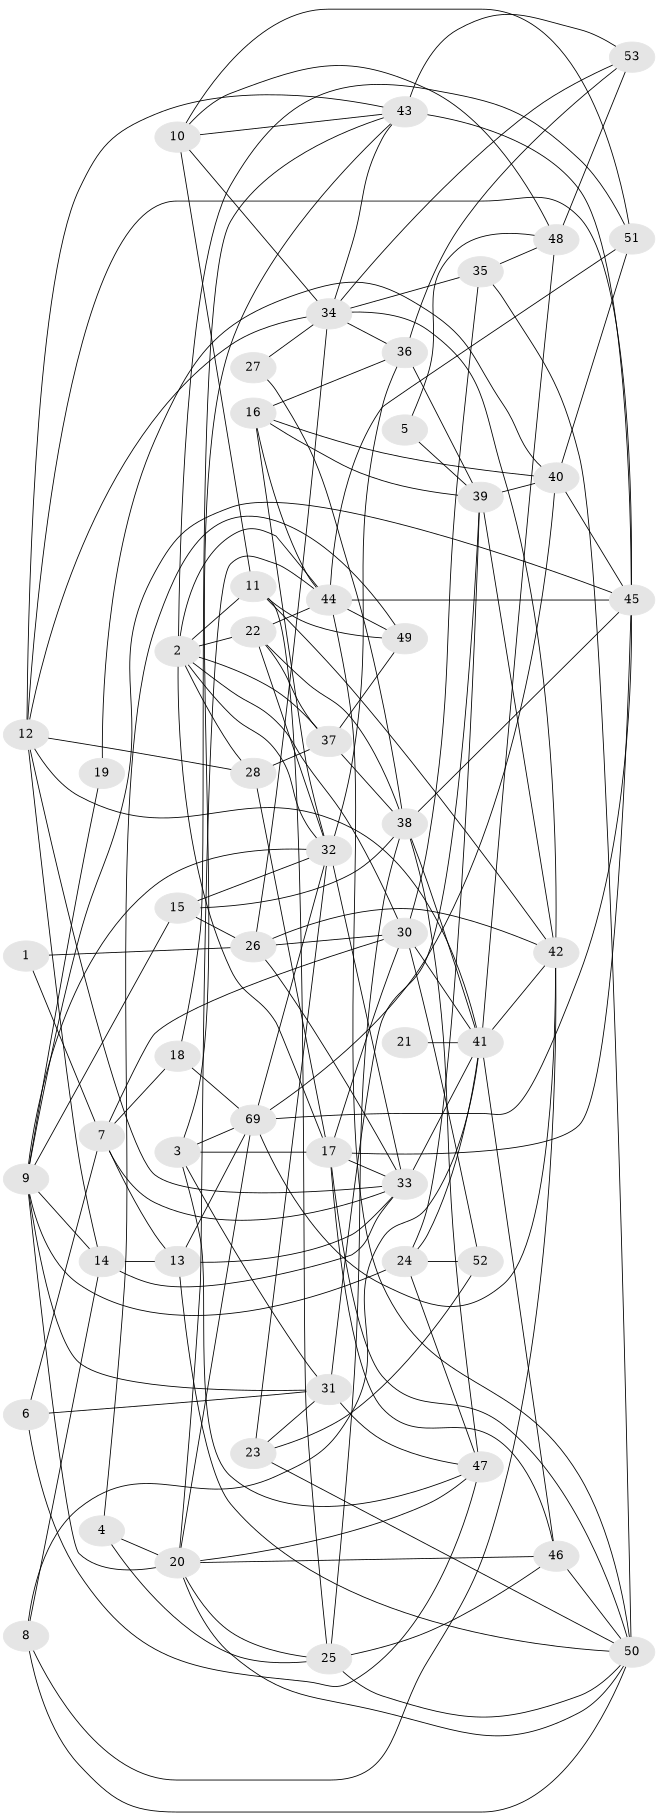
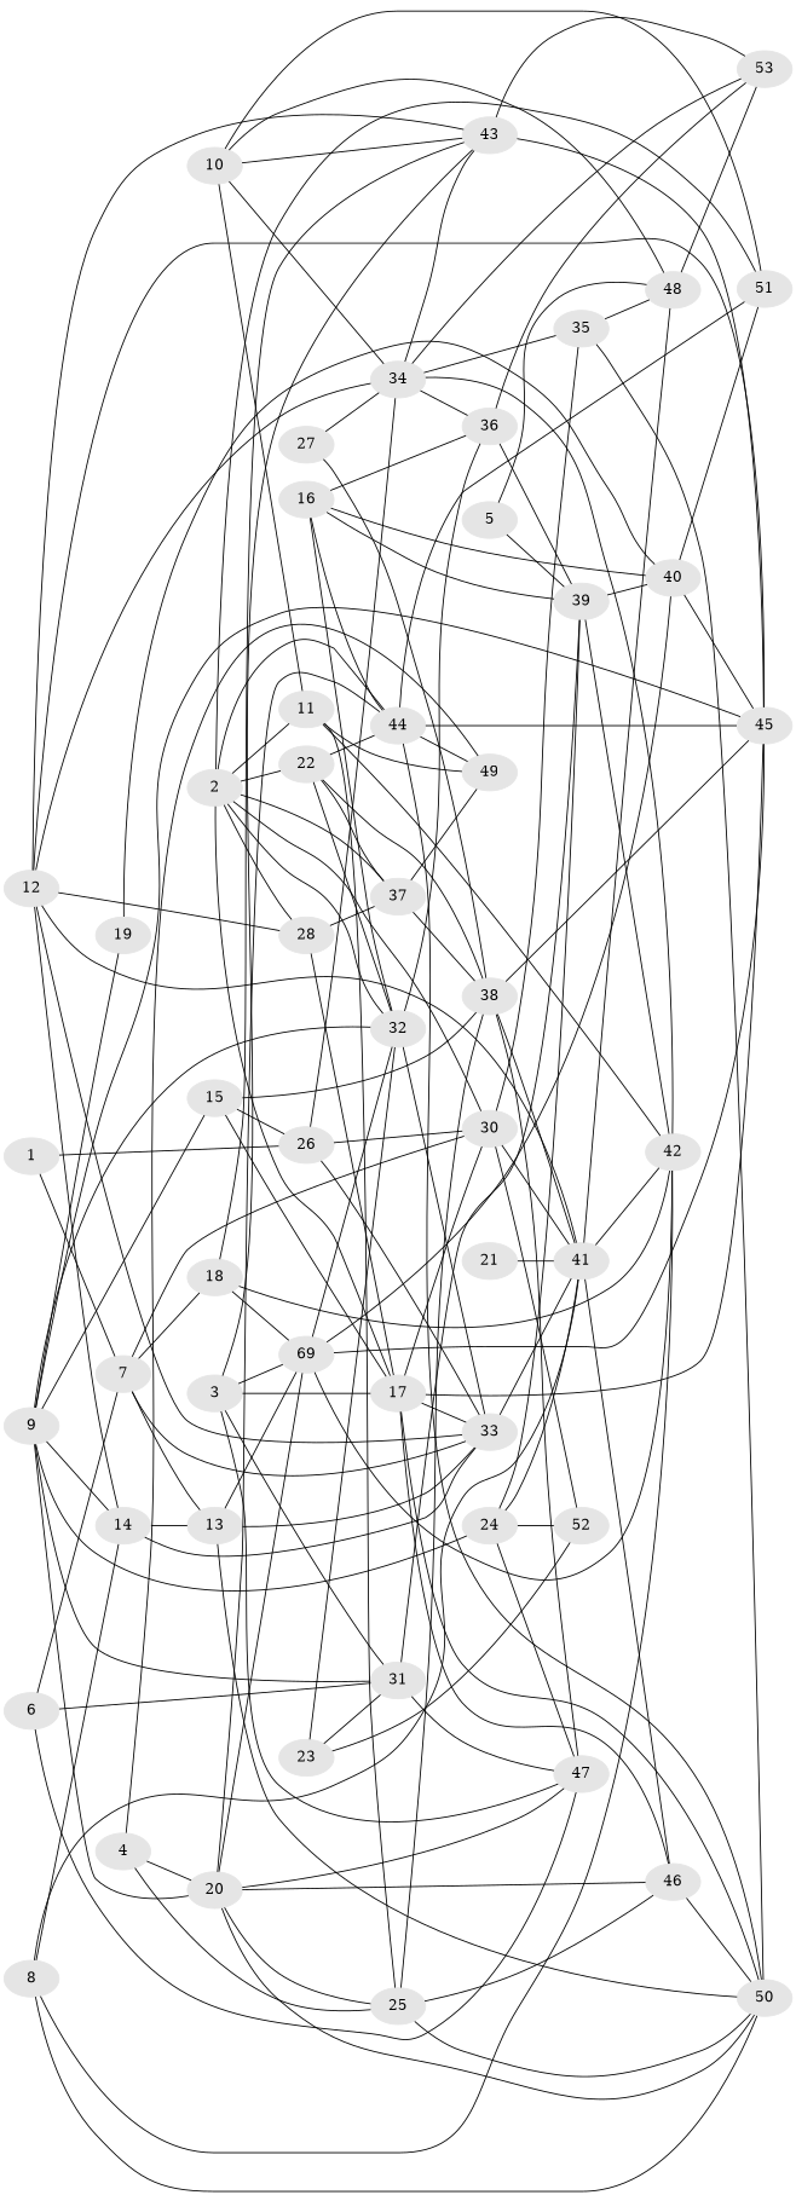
  graph {
    rankdir=LR
    node [color=gray90 style=filled]
    edge [weight=1.0]
    1
    7
    26
    30
    13
    18
    33
    34
    2
    11
    17
    22
    28
    32
    37
    44
    51
    25
    49
    42
    50
    45
    46
    38
    41
    52
    35
    36
    3
    n30 [label=69]
    31
    43
    47
    40
    39
    53
    4
    20
    5
    48
    6
    8
    14
    9
    15
    19
    24
    10
    12
    16
    21
    23
    27
    1 -- 7
    1 -- 26
    7 -- 30
    7 -- 13
    7 -- 18
    7 -- 33
    26 -- 30
    26 -- 33
    26 -- 34
    30 -- 41
    30 -- 52
    30 -- 35
    13 -- 33
    13 -- 50
    13 -- n30
-   26 -- 42
+   18 -- 42
    18 -- n30
    18 -- 43 [weight=2.0]
    33 -- 41 [weight=2.0]
    34 -- 42
    34 -- 35
    34 -- 36
    34 -- 43
    34 -- 53
    2 -- 30
    2 -- 11
    2 -- 17
    2 -- 22 [weight=2.0]
    2 -- 28
    2 -- 32
    2 -- 37
    2 -- 44
    2 -- 51
    11 -- 25
    11 -- 49
    11 -- 42
    17 -- 30
    17 -- 33
    17 -- 50
    17 -- 45
    17 -- 46
    22 -- 32
    22 -- 37
    22 -- 44
    22 -- 38
    28 -- 17
    28 -- 37
    32 -- 33 [weight=2.0]
    32 -- 36
    37 -- 49
    37 -- 38
    44 -- 51
    44 -- 49
    44 -- 50
    44 -- 45 [weight=2.0]
    25 -- 50
    25 -- 46
    25 -- 38
    46 -- 50
    38 -- 45
    38 -- 41
    38 -- 47 [weight=3.0]
    41 -- 42
    41 -- 46
    41 -- 48
    35 -- 50
    35 -- 48
    36 -- 39
    36 -- 53
    3 -- 17
    3 -- n30
    3 -- 31
    3 -- 43
    3 -- 47
    n30 -- 32
    n30 -- 42
    n30 -- 45
    n30 -- 40
    31 -- 47
    31 -- 39
    43 -- 45
    43 -- 53
    40 -- 51
    40 -- 45
    39 -- 42
    39 -- 40
    4 -- 25
    4 -- 49
    4 -- 20
    20 -- 44
    20 -- 25
    20 -- 50
    20 -- 46
    20 -- n30
    20 -- 47
    5 -- 39
    5 -- 48
    48 -- 53
    6 -- 7
    6 -- 31
    6 -- 47
    8 -- 42
    8 -- 50
    8 -- 41
    8 -- 14
    14 -- 13
    14 -- 33
    9 -- 32
    9 -- 45
    9 -- 31
    9 -- 20
    9 -- 14
    9 -- 15
    9 -- 19
    9 -- 24
    15 -- 26
-   15 -- 32
+   15 -- 17
    15 -- 38
    19 -- 40
    24 -- 41
    24 -- 52
    24 -- 47
    24 -- 39
    10 -- 34
    10 -- 11
    10 -- 51
    10 -- 43
    10 -- 48
    12 -- 33
    12 -- 34
    12 -- 28
    12 -- 45
    12 -- 41
    12 -- 43
    12 -- 14
    16 -- 32
    16 -- 44
    16 -- 36
    16 -- 40
    16 -- 39
    21 -- 41 [weight=2.0]
    23 -- 32
-   23 -- 50
    23 -- 52
    23 -- 31
    27 -- 34
    27 -- 38
  }
